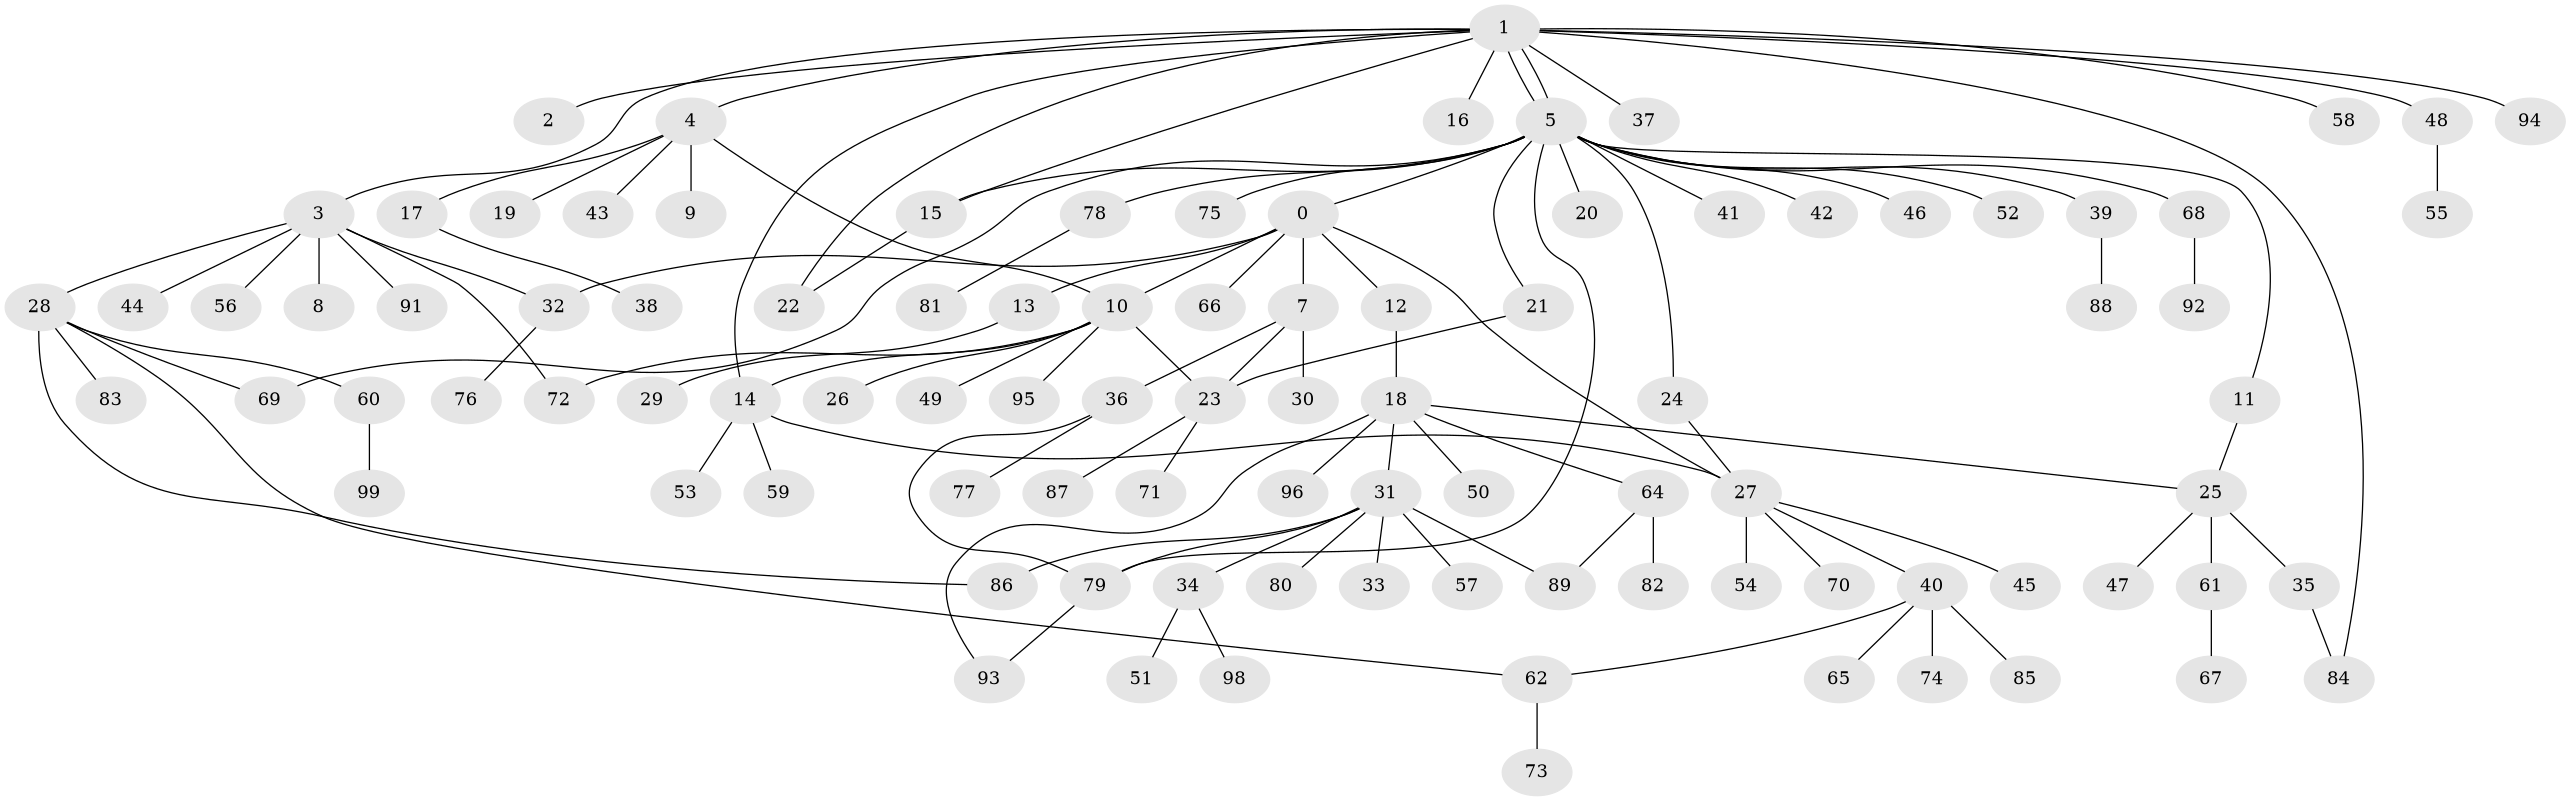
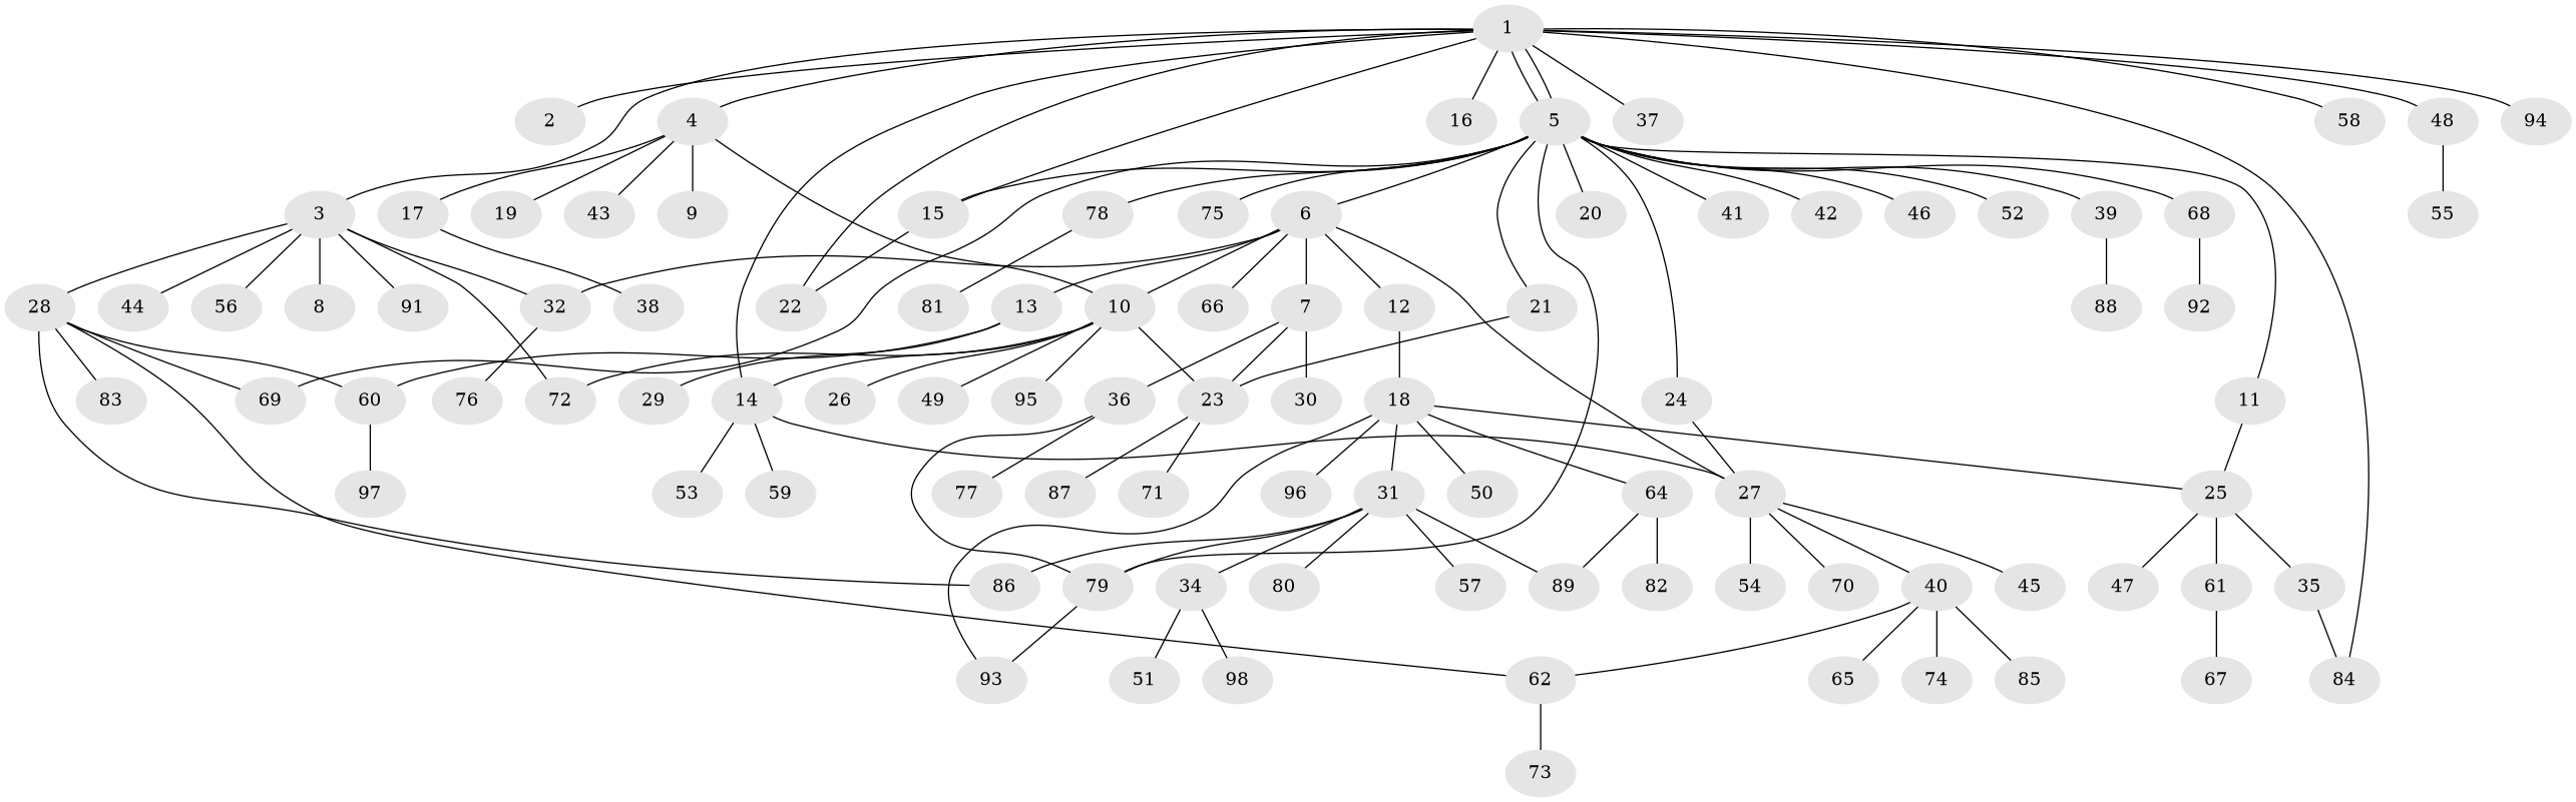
  graph {
    node [color=gray90 style=filled]
    1
    2
    3
    4
    5
    14
    15
    16
    22
    37
    48
    58
    84
    94
    8
    28
    32
    44
    56
    72
    91
    9
    10
    17
    19
    43
-   6 [label=0]
+   6
    11
    20
    21
    24
    39
    41
    42
    46
    52
    68
    69
    75
    78
    79
    27
    53
    59
    55
    60
    62
    83
    86
    76
    23
    26
    49
    95
    38
    7
    12
    13
    66
    25
    88
    92
    81
    93
    30
    36
    18
    29
    40
    45
    54
    70
    71
    87
    77
    35
    47
    61
    31
    50
    64
    96
-   97 [label=99]
-   33
+   97
    34
    57
    80
    89
    82
    67
    65
    74
    85
    73
    51
    n96 [label=98]
    1 -- 2
    1 -- 3
    1 -- 4
    1 -- 5
    1 -- 5
    1 -- 14
    1 -- 15
    1 -- 16
    1 -- 22
    1 -- 37
    1 -- 48
    1 -- 58
    1 -- 84
    1 -- 94
    3 -- 8
    3 -- 28
    3 -- 32
    3 -- 44
    3 -- 56
    3 -- 72
    3 -- 91
    4 -- 9
    4 -- 10
    4 -- 17
    4 -- 19
    4 -- 43
    5 -- 15
    5 -- 6
    5 -- 11
    5 -- 20
    5 -- 21
    5 -- 24
    5 -- 39
    5 -- 41
    5 -- 42
    5 -- 46
    5 -- 52
    5 -- 68
    5 -- 69
    5 -- 75
    5 -- 78
    5 -- 79
    14 -- 27
    14 -- 53
    14 -- 59
    15 -- 22
    48 -- 55
    28 -- 69
    28 -- 60
    28 -- 62
    28 -- 83
    28 -- 86
    32 -- 76
    10 -- 14
    10 -- 72
    10 -- 23
    10 -- 26
    10 -- 49
    10 -- 95
    17 -- 38
    6 -- 32
    6 -- 10
    6 -- 27
    6 -- 7
    6 -- 12
    6 -- 13
    6 -- 66
    11 -- 25
    21 -- 23
    24 -- 27
    39 -- 88
    68 -- 92
    78 -- 81
    79 -- 93
    27 -- 40
    27 -- 45
    27 -- 54
    27 -- 70
    60 -- 97
    62 -- 73
    23 -- 71
    23 -- 87
    7 -- 23
    7 -- 30
    7 -- 36
    12 -- 18
+   13 -- 60
    13 -- 29
    25 -- 35
    25 -- 47
    25 -- 61
    36 -- 79
    36 -- 77
    18 -- 25
    18 -- 93
    18 -- 31
    18 -- 50
    18 -- 64
    18 -- 96
    40 -- 62
    40 -- 65
    40 -- 74
    40 -- 85
    35 -- 84
    61 -- 67
    31 -- 79
    31 -- 86
-   31 -- 33
    31 -- 34
    31 -- 57
    31 -- 80
    31 -- 89
    64 -- 89
    64 -- 82
    34 -- 51
    34 -- n96
  }
